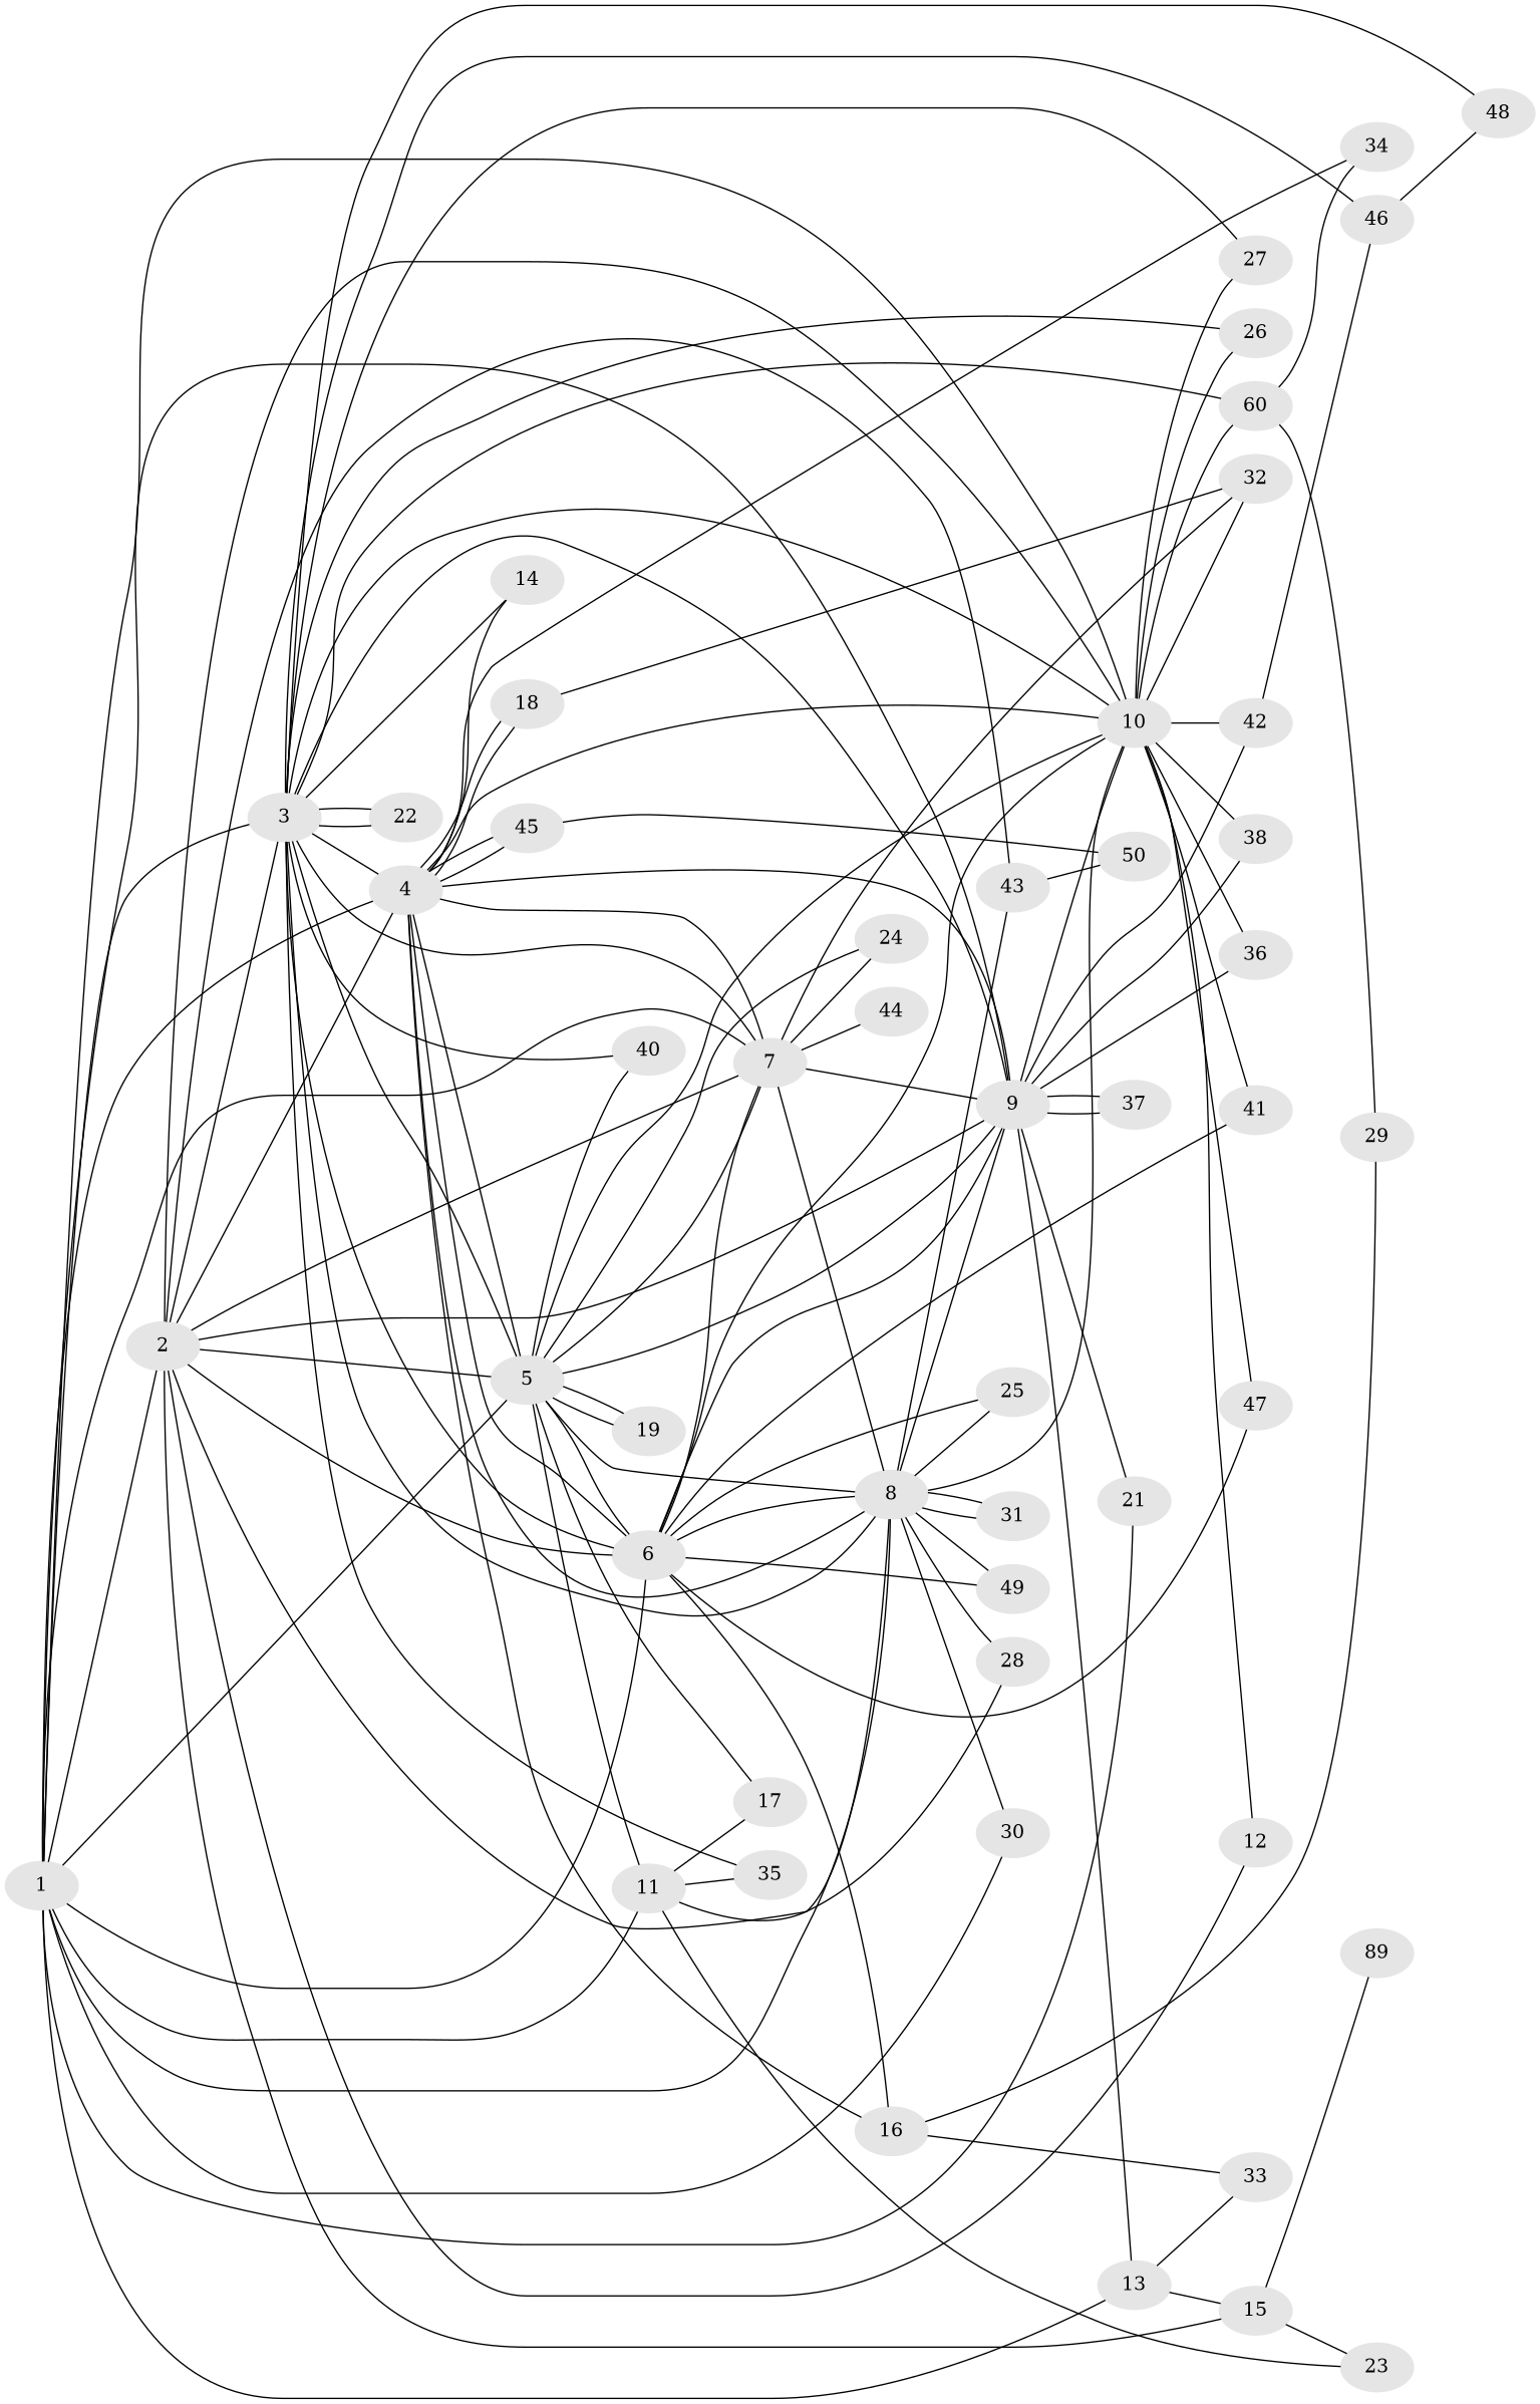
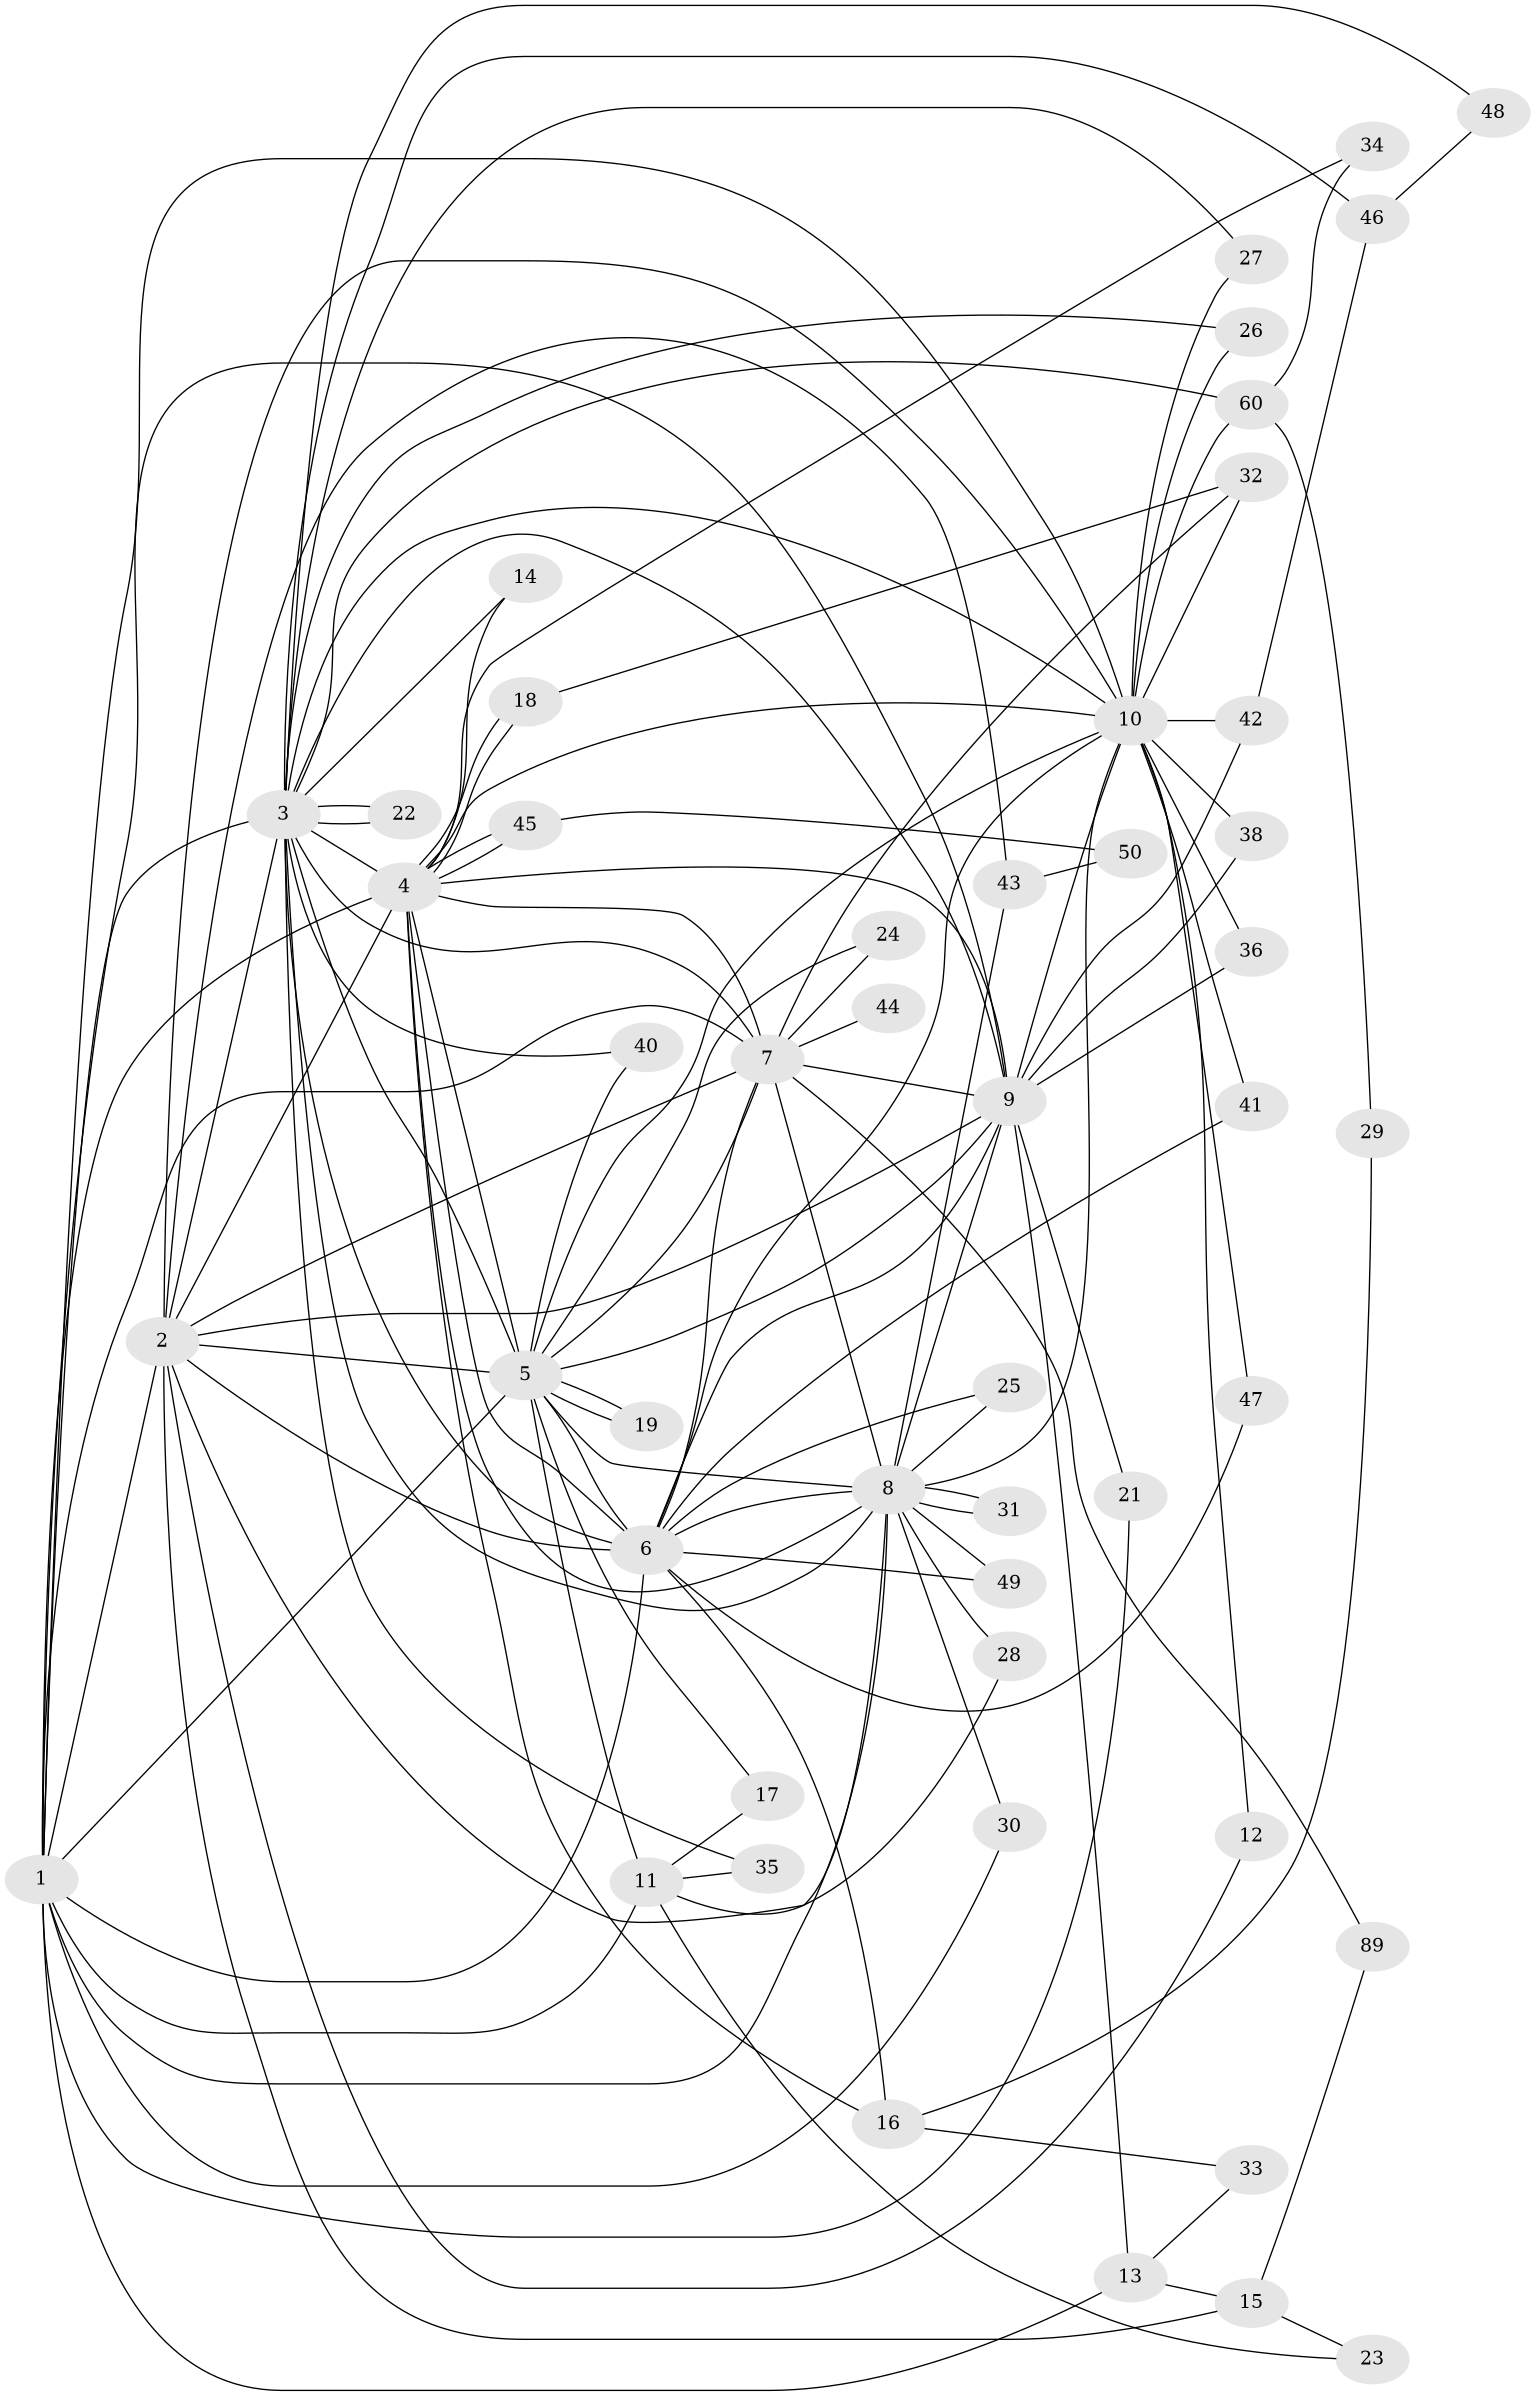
  graph {
    rankdir=LR
    node [color=gray90 style=filled]
    1
    2
    3
    4
    5
    6
    7
    8
    9
    10
    11
    13
    21
    30
    12
    15
    43
    14
    n19 [label=60]
    22
    26
    27
    35
    40
    46
    48
    16
    18
    34
    45
    17
    19
    24
    25
    41
    47
    49
    n38 [label=89]
    44
    32
    28
    31
    36
-   37
    38
    42
    23
    33
    50
    29
    1 -- 2
    1 -- 3
    1 -- 4
    1 -- 5
    1 -- 6
    1 -- 7
    1 -- 8
    1 -- 9
    1 -- 10
    1 -- 11
    1 -- 13
    1 -- 21
    1 -- 30
    2 -- 3
    2 -- 4
    2 -- 5
    2 -- 6
    2 -- 7
    2 -- 8
    2 -- 9
    2 -- 10
    2 -- 12
    2 -- 15
    2 -- 43
    3 -- 4
    3 -- 5
    3 -- 6
    3 -- 7
    3 -- 8
    3 -- 9
    3 -- 10
    3 -- 14
    3 -- n19
    3 -- 22
    3 -- 22
    3 -- 26
    3 -- 27
    3 -- 35
    3 -- 40
    3 -- 46
    3 -- 48
    4 -- 5
    4 -- 6
    4 -- 7
    4 -- 8
    4 -- 9
    4 -- 10
    4 -- 14
    4 -- 16
    4 -- 18
    4 -- 18
    4 -- 34
    4 -- 45
    4 -- 45
    5 -- 6
    5 -- 7
    5 -- 8
    5 -- 9
    5 -- 10
    5 -- 11
    5 -- 40
    5 -- 17
    5 -- 19
    5 -- 19
    5 -- 24
    6 -- 7
    6 -- 8
    6 -- 9
    6 -- 10
    6 -- 16
    6 -- 25
    6 -- 41
    6 -- 47
    6 -- 49
    7 -- 8
    7 -- 9
    7 -- 24
+   7 -- n38
    7 -- 44
    7 -- 32
    8 -- 9
    8 -- 10
    8 -- 30
    8 -- 43
    8 -- 25
    8 -- 49
    8 -- 28
    8 -- 31
    8 -- 31
    9 -- 10
    9 -- 13
    9 -- 21
    9 -- 36
-   9 -- 37
-   9 -- 37
    9 -- 38
    9 -- 42
    10 -- 12
    10 -- n19
    10 -- 26
    10 -- 27
    10 -- 41
    10 -- 47
    10 -- 32
    10 -- 36
    10 -- 38
    10 -- 42
    11 -- 35
    11 -- 17
    11 -- 28
    11 -- 23
    13 -- 15
    13 -- 33
    15 -- n38
    15 -- 23
    43 -- 50
    n19 -- 34
    n19 -- 29
    46 -- 48
    16 -- 33
    16 -- 29
    18 -- 32
    45 -- 50
    42 -- 46
  }
